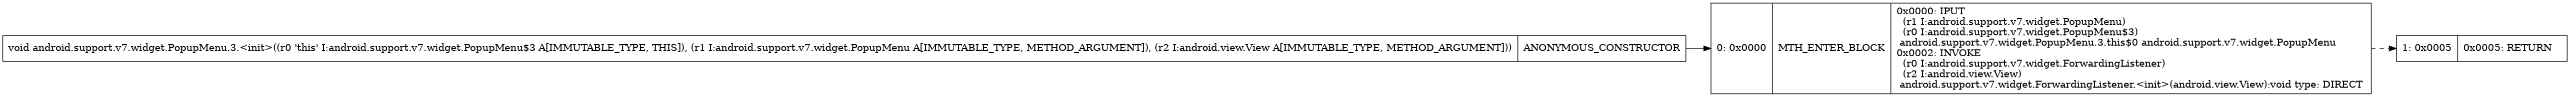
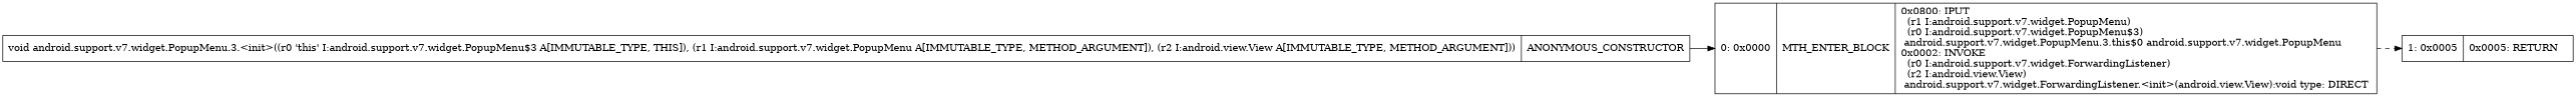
  digraph {
    rankdir=LR
    node [shape=record]
-   n1 [label="{0\:\ 0x0000|MTH_ENTER_BLOCK\l|0x0000: IPUT  \l  (r1 I:android.support.v7.widget.PopupMenu)\l  (r0 I:android.support.v7.widget.PopupMenu$3)\l android.support.v7.widget.PopupMenu.3.this$0 android.support.v7.widget.PopupMenu \l0x0002: INVOKE  \l  (r0 I:android.support.v7.widget.ForwardingListener)\l  (r2 I:android.view.View)\l android.support.v7.widget.ForwardingListener.\<init\>(android.view.View):void type: DIRECT \l}"]
+   n1 [label="{0\:\ 0x0000|MTH_ENTER_BLOCK\l|0x0800: IPUT  \l  (r1 I:android.support.v7.widget.PopupMenu)\l  (r0 I:android.support.v7.widget.PopupMenu$3)\l android.support.v7.widget.PopupMenu.3.this$0 android.support.v7.widget.PopupMenu \l0x0002: INVOKE  \l  (r0 I:android.support.v7.widget.ForwardingListener)\l  (r2 I:android.view.View)\l android.support.v7.widget.ForwardingListener.\<init\>(android.view.View):void type: DIRECT \l}"]
    n2 [label="{1\:\ 0x0005|0x0005: RETURN   \l}"]
    n3 [label="{void android.support.v7.widget.PopupMenu.3.\<init\>((r0 'this' I:android.support.v7.widget.PopupMenu$3 A[IMMUTABLE_TYPE, THIS]), (r1 I:android.support.v7.widget.PopupMenu A[IMMUTABLE_TYPE, METHOD_ARGUMENT]), (r2 I:android.view.View A[IMMUTABLE_TYPE, METHOD_ARGUMENT]))  | ANONYMOUS_CONSTRUCTOR\l}"]
    n1 -> n2 [style=dashed]
    n3 -> n1 [style=solid]
  }
